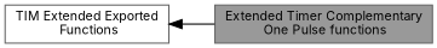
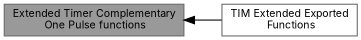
  digraph {
    rankdir=LR
    fontname=Inter
    node [fontname=Inter fontsize=10 shape=box style=filled]
    n1 [color=grey40 fillcolor=white height=0.2 label="TIM Extended Exported\l Functions" width=0.4]
    n2 [color=gray40 fillcolor=grey60 fontcolor=black height=0.2 label="Extended Timer Complementary\l One Pulse functions" width=0.4]
-   n1 -> n2 [dir=back fontname=Inter fontsize=10 labelfontname=Helvetica labelfontsize=10 shape=plaintext style=solid]
+   n2 -> n1 [dir=back fontname=Inter fontsize=10 labelfontname=Helvetica labelfontsize=10 shape=plaintext style=solid]
  }
